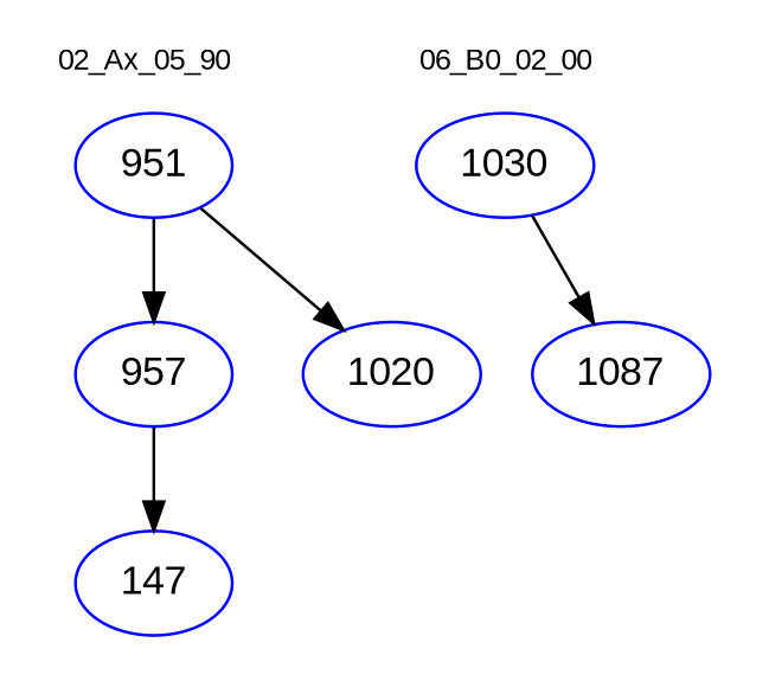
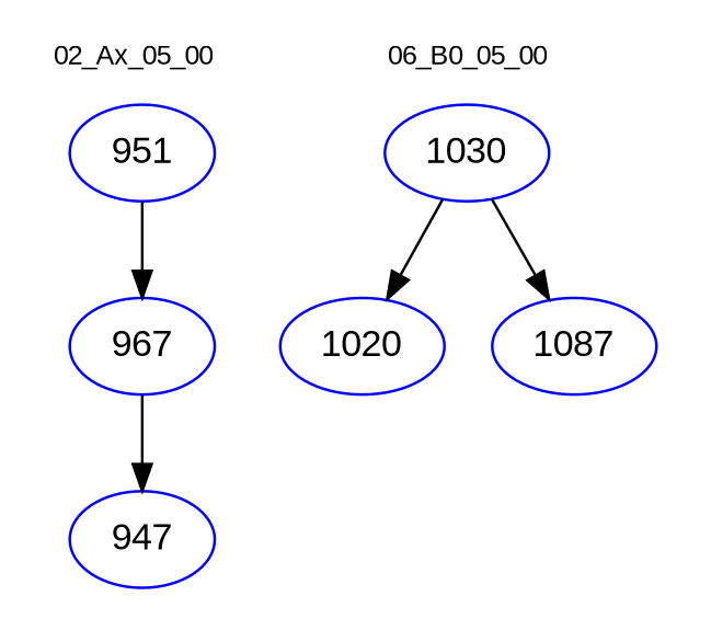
  digraph {
    fontname="Liberation Sans"
    node [color=blue fontname="Liberation Sans"]
    edge [color=black fontname="Liberation Sans"]
    n1 [label=951]
-   n2 [label=147]
-   n3 [label=957]
+   n2 [label=947]
+   n3 [label=967]
    n4 [label=1030]
    n5 [label=1020]
    n6 [label=1087]
    subgraph cluster_1 {
      color=white
      fontsize=10
-     label="02_Ax_05_90"
+     label="02_Ax_05_00"
      n1
      n2
      n3
    }
    subgraph cluster_2 {
      color=white
      fontsize=10
-     label="06_B0_02_00"
+     label="06_B0_05_00"
      n4
      n5
      n6
    }
    n1 -> n3
    n3 -> n2
-   n1 -> n5
+   n4 -> n5
    n4 -> n6
  }
